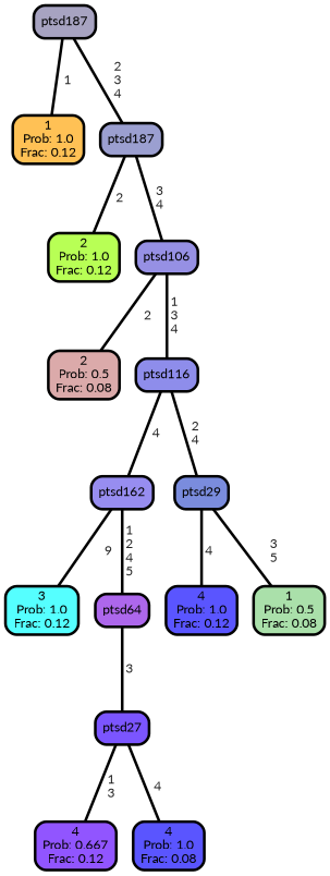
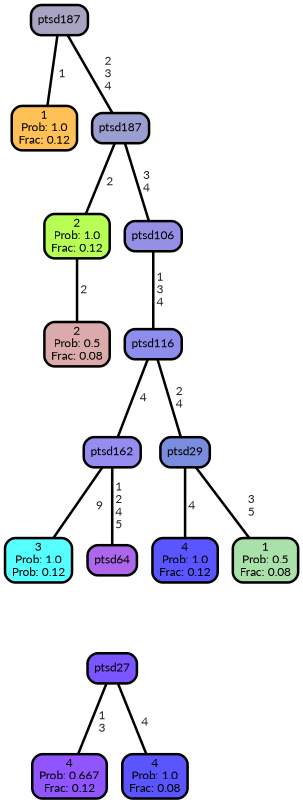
  graph {
    fontname=Lato
    ranksep="0 equally"
    splines=straight
    node [color=black fillcolor="#5a55ff" fontcolor=black fontname=Lato penwidth=3 shape=box style="filled, rounded"]
    edge [color=black fontcolor=grey14 fontname=Lato fontweight=bold penwidth=3]
    n1 [fillcolor="#ffc155" label="1\nProb: 1.0\nFrac: 0.12"]
    n2 [fillcolor="#a7a3c1" label=ptsd187]
    n3 [fillcolor="#9b9fd0" label=ptsd187]
    n4 [fillcolor="#b8ff55" label="2\nProb: 1.0\nFrac: 0.12"]
    n5 [fillcolor="#9690e4" label=ptsd106]
    n6 [fillcolor="#dbaaaa" label="2\nProb: 0.5\nFrac: 0.08"]
    n7 [fillcolor="#8e8deb" label=ptsd116]
    n8 [fillcolor="#978df0" label=ptsd162]
    n9 [fillcolor="#7a8cdd" label=ptsd29]
-   n10 [fillcolor="#55ffff" label="3\nProb: 1.0\nFrac: 0.12"]
+   n10 [fillcolor="#55ffff" label="3\nProb: 1.0\nProb: 0.12"]
    n11 [fillcolor="#ad67ec" label=ptsd64]
    n12 [fillcolor="#7b55ff" label=ptsd27]
    n13 [fillcolor="#9155ff" label="4\nProb: 0.667\nFrac: 0.12"]
    n14 [label="4\nProb: 1.0\nFrac: 0.08"]
    n15 [label="4\nProb: 1.0\nFrac: 0.12"]
    n16 [fillcolor="#aae0aa" label="1\nProb: 0.5\nFrac: 0.08"]
    subgraph sub_1 {
      rank=same
    }
    n2 -- n1 [label=" 1"]
    n2 -- n3 [label=" 2\n 3\n 4"]
    n3 -- n4 [label=" 2"]
    n3 -- n5 [label=" 3\n 4"]
-   n5 -- n6 [label=" 2"]
+   n4 -- n6 [label=" 2"]
    n5 -- n7 [label=" 1\n 3\n 4"]
    n7 -- n8 [label=" 4"]
    n7 -- n9 [label=" 2\n 4"]
    n8 -- n10 [label=" 9"]
    n8 -- n11 [label=" 1\n 2\n 4\n 5"]
    n9 -- n15 [label=" 4"]
    n9 -- n16 [label=" 3\n 5"]
-   n11 -- n12 [label=" 3"]
    n12 -- n13 [label=" 1\n 3"]
    n12 -- n14 [label=" 4"]
  }
